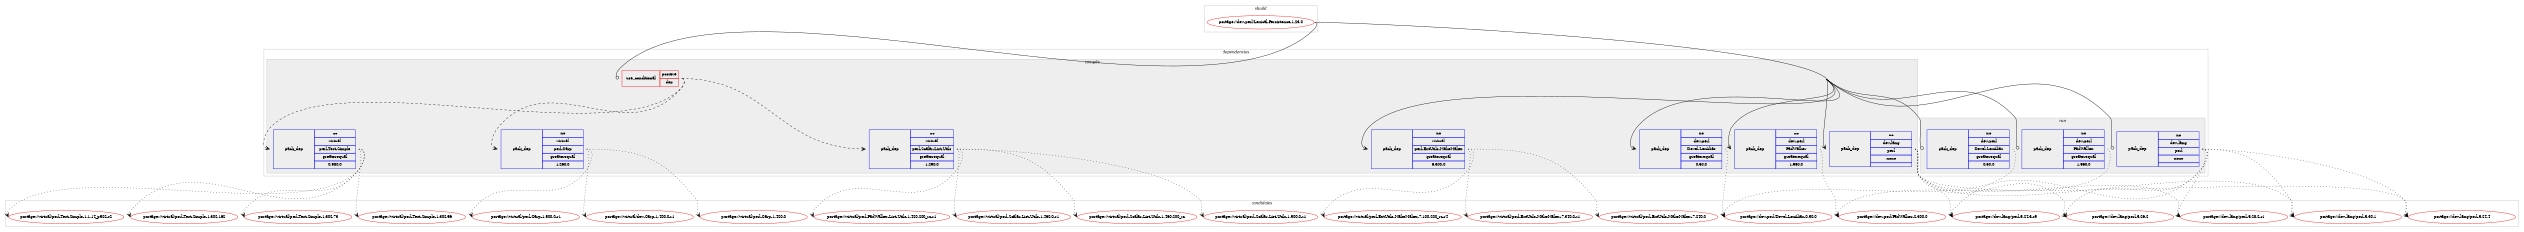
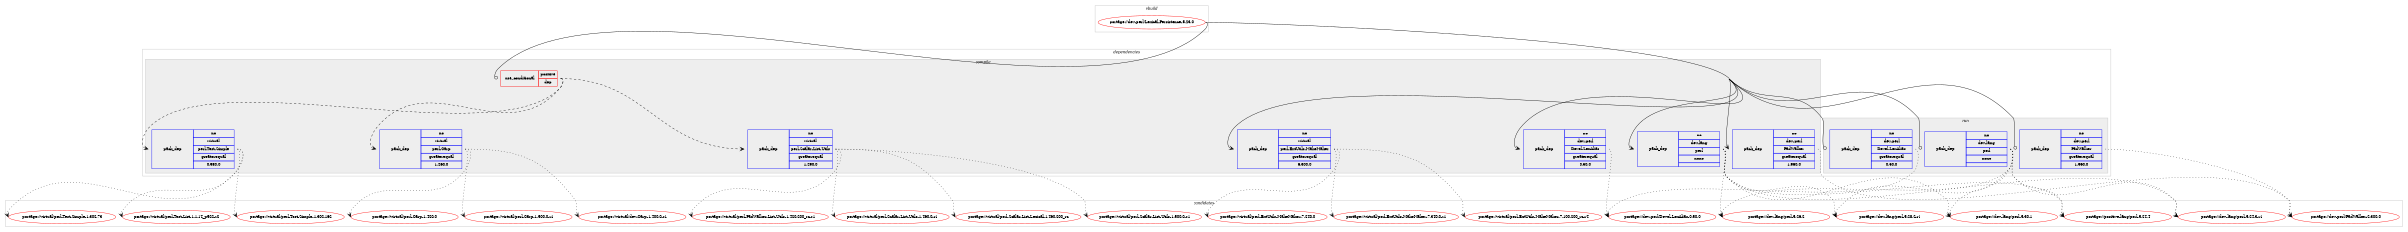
  digraph {
    compound=true
    concentrate=true
    fontname="DejaVu Serif"
    fontsize=10
    newrank=true
    rankdir=TB
    ranksep=1.5
    node [color=red fontname="DejaVu Serif" fontsize=10]
    edge [arrowhead=vee fontname="DejaVu Serif" headport=w style=dotted tailport=e weight=100]
-   n1 [label="portage://dev-perl/Lexical-Persistence-1.23.0" width=4]
+   n1 [label="portage://dev-perl/Lexical-Persistence-5.23.0" width=4]
    n2 [color=blue label=<<TABLE BORDER="0" CELLBORDER="1" CELLSPACING="0" CELLPADDING="4" WIDTH="220"><TR><TD ROWSPAN="6" CELLPADDING="30">pack_dep</TD></TR><TR><TD WIDTH="110">no</TD></TR><TR><TD>virtual</TD></TR><TR><TD>perl-Carp</TD></TR><TR><TD>greaterequal</TD></TR><TR><TD>1.260.0</TD></TR></TABLE>> shape=none]
    n3 [color=blue label=<<TABLE BORDER="0" CELLBORDER="1" CELLSPACING="0" CELLPADDING="4" WIDTH="220"><TR><TD ROWSPAN="6" CELLPADDING="30">pack_dep</TD></TR><TR><TD WIDTH="110">no</TD></TR><TR><TD>virtual</TD></TR><TR><TD>perl-Scalar-List-Utils</TD></TR><TR><TD>greaterequal</TD></TR><TR><TD>1.290.0</TD></TR></TABLE>> shape=none]
    n4 [color=blue label=<<TABLE BORDER="0" CELLBORDER="1" CELLSPACING="0" CELLPADDING="4" WIDTH="220"><TR><TD ROWSPAN="6" CELLPADDING="30">pack_dep</TD></TR><TR><TD WIDTH="110">no</TD></TR><TR><TD>virtual</TD></TR><TR><TD>perl-Test-Simple</TD></TR><TR><TD>greaterequal</TD></TR><TR><TD>0.980.0</TD></TR></TABLE>> shape=none]
    n5 [label=<<TABLE BORDER="0" CELLBORDER="1" CELLSPACING="0" CELLPADDING="4"><TR><TD ROWSPAN="3" CELLPADDING="10">use_conditional</TD></TR><TR><TD>positive</TD></TR><TR><TD>dep</TD></TR></TABLE>> shape=none]
    n6 [color=blue label=<<TABLE BORDER="0" CELLBORDER="1" CELLSPACING="0" CELLPADDING="4" WIDTH="220"><TR><TD ROWSPAN="6" CELLPADDING="30">pack_dep</TD></TR><TR><TD WIDTH="110">no</TD></TR><TR><TD>dev-lang</TD></TR><TR><TD>perl</TD></TR><TR><TD>none</TD></TR><TR><TD></TD></TR></TABLE>> shape=none]
    n7 [color=blue label=<<TABLE BORDER="0" CELLBORDER="1" CELLSPACING="0" CELLPADDING="4" WIDTH="220"><TR><TD ROWSPAN="6" CELLPADDING="30">pack_dep</TD></TR><TR><TD WIDTH="110">no</TD></TR><TR><TD>dev-perl</TD></TR><TR><TD>Devel-LexAlias</TD></TR><TR><TD>greaterequal</TD></TR><TR><TD>0.50.0</TD></TR></TABLE>> shape=none]
    n8 [color=blue label=<<TABLE BORDER="0" CELLBORDER="1" CELLSPACING="0" CELLPADDING="4" WIDTH="220"><TR><TD ROWSPAN="6" CELLPADDING="30">pack_dep</TD></TR><TR><TD WIDTH="110">no</TD></TR><TR><TD>dev-perl</TD></TR><TR><TD>PadWalker</TD></TR><TR><TD>greaterequal</TD></TR><TR><TD>1.960.0</TD></TR></TABLE>> shape=none]
    n9 [color=blue label=<<TABLE BORDER="0" CELLBORDER="1" CELLSPACING="0" CELLPADDING="4" WIDTH="220"><TR><TD ROWSPAN="6" CELLPADDING="30">pack_dep</TD></TR><TR><TD WIDTH="110">no</TD></TR><TR><TD>virtual</TD></TR><TR><TD>perl-ExtUtils-MakeMaker</TD></TR><TR><TD>greaterequal</TD></TR><TR><TD>6.300.0</TD></TR></TABLE>> shape=none]
    n10 [color=blue label=<<TABLE BORDER="0" CELLBORDER="1" CELLSPACING="0" CELLPADDING="4" WIDTH="220"><TR><TD ROWSPAN="6" CELLPADDING="30">pack_dep</TD></TR><TR><TD WIDTH="110">no</TD></TR><TR><TD>dev-lang</TD></TR><TR><TD>perl</TD></TR><TR><TD>none</TD></TR><TR><TD></TD></TR></TABLE>> shape=none]
    n11 [color=blue label=<<TABLE BORDER="0" CELLBORDER="1" CELLSPACING="0" CELLPADDING="4" WIDTH="220"><TR><TD ROWSPAN="6" CELLPADDING="30">pack_dep</TD></TR><TR><TD WIDTH="110">no</TD></TR><TR><TD>dev-perl</TD></TR><TR><TD>Devel-LexAlias</TD></TR><TR><TD>greaterequal</TD></TR><TR><TD>0.50.0</TD></TR></TABLE>> shape=none]
    n12 [color=blue label=<<TABLE BORDER="0" CELLBORDER="1" CELLSPACING="0" CELLPADDING="4" WIDTH="220"><TR><TD ROWSPAN="6" CELLPADDING="30">pack_dep</TD></TR><TR><TD WIDTH="110">no</TD></TR><TR><TD>dev-perl</TD></TR><TR><TD>PadWalker</TD></TR><TR><TD>greaterequal</TD></TR><TR><TD>1.960.0</TD></TR></TABLE>> shape=none]
    n13 [label="portage://virtual/perl-Carp-1.500.0-r1" width=4]
    n14 [label="portage://virtual/perl-Carp-1.420.0" width=4]
    n15 [label="portage://virtual/dev-Carp-1.400.0-r1" width=4]
    n16 [label="portage://virtual/perl-Scalar-List-Utils-1.500.0-r1" width=4]
-   n17 [label="portage://virtual/perl-Scalar-List-Utils-1.460.200_rc" width=4]
+   n17 [label="portage://virtual/perl-Scalar-List-Lexical-1.460.200_rc" width=4]
    n18 [label="portage://virtual/perl-Scalar-List-Utils-1.460.0-r1" width=4]
    n19 [label="portage://virtual/perl-PadWalker-List-Utils-1.420.200_rc-r1" width=4]
-   n20 [label="portage://virtual/perl-Test-Simple-1.302.96" width=4]
    n21 [label="portage://virtual/perl-Test-Simple-1.302.73" width=4]
    n22 [label="portage://virtual/perl-Test-Simple-1.302.162" width=4]
-   n23 [label="portage://virtual/perl-Test-Simple-1.1.14_p522-r2" width=4]
+   n23 [label="portage://virtual/perl-Test-List-1.1.14_p522-r2" width=4]
    n24 [label="portage://dev-lang/perl-5.30.1" width=4]
    n25 [label="portage://dev-lang/perl-5.28.2-r1" width=4]
    n26 [label="portage://dev-lang/perl-5.26.2" width=4]
-   n27 [label="portage://dev-lang/perl-5.24.4" width=4]
-   n28 [label="portage://dev-lang/perl-5.24.3-r9" width=4]
+   n27 [label="portage://positive-lang/perl-5.24.4" width=4]
+   n28 [label="portage://dev-lang/perl-5.24.3-r1" width=4]
    n29 [label="portage://dev-perl/Devel-LexAlias-0.50.0" width=4]
    n30 [label="portage://dev-perl/PadWalker-2.300.0" width=4]
    n31 [label="portage://virtual/perl-ExtUtils-MakeMaker-7.340.0-r1" width=4]
    n32 [label="portage://virtual/perl-ExtUtils-MakeMaker-7.240.0" width=4]
    n33 [label="portage://virtual/perl-ExtUtils-MakeMaker-7.100.200_rc-r4" width=4]
    subgraph cluster_1 {
      color=gray
      label=<<i>ebuild</i>>
      rank=same
      n1
    }
    subgraph cluster_2 {
      color=gray
      label=<<i>dependencies</i>>
      subgraph cluster_3 {
        color=gray
        fillcolor="#eeeeee"
        label=<<i>compile</i>>
        style=filled
        subgraph sub_4 {
          color=gray
          fillcolor="#eeeeee"
          label=<<i>compile</i>>
          style=filled
          n5
          subgraph sub_5 {
            color=gray
            fillcolor="#eeeeee"
            label=<<i>compile</i>>
            style=filled
            n2
          }
          subgraph sub_6 {
            color=gray
            fillcolor="#eeeeee"
            label=<<i>compile</i>>
            style=filled
            n3
          }
          subgraph sub_7 {
            color=gray
            fillcolor="#eeeeee"
            label=<<i>compile</i>>
            style=filled
            n4
          }
        }
        subgraph sub_8 {
          color=gray
          fillcolor="#eeeeee"
          label=<<i>compile</i>>
          style=filled
          n6
        }
        subgraph sub_9 {
          color=gray
          fillcolor="#eeeeee"
          label=<<i>compile</i>>
          style=filled
          n7
        }
        subgraph sub_10 {
          color=gray
          fillcolor="#eeeeee"
          label=<<i>compile</i>>
          style=filled
          n8
        }
        subgraph sub_11 {
          color=gray
          fillcolor="#eeeeee"
          label=<<i>compile</i>>
          style=filled
          n9
        }
      }
      subgraph cluster_12 {
        color=gray
        fillcolor="#eeeeee"
        label=<<i>compile and run</i>>
        style=filled
      }
      subgraph cluster_13 {
        color=gray
        fillcolor="#eeeeee"
        label=<<i>run</i>>
        style=filled
        subgraph sub_14 {
          color=gray
          fillcolor="#eeeeee"
          label=<<i>run</i>>
          style=filled
          n10
        }
        subgraph sub_15 {
          color=gray
          fillcolor="#eeeeee"
          label=<<i>run</i>>
          style=filled
          n11
        }
        subgraph sub_16 {
          color=gray
          fillcolor="#eeeeee"
          label=<<i>run</i>>
          style=filled
          n12
        }
      }
    }
    subgraph cluster_17 {
      color=gray
      label=<<i>candidates</i>>
      rank=same
      subgraph sub_18 {
        color=black
        label=<<i>candidates</i>>
        nodesep=1
        rank=same
        n13
        n14
        n15
      }
      subgraph sub_19 {
        color=black
        label=<<i>candidates</i>>
        nodesep=1
        rank=same
        n16
        n17
        n18
        n19
      }
      subgraph sub_20 {
        color=black
        label=<<i>candidates</i>>
        nodesep=1
        rank=same
-       n20
        n21
        n22
        n23
      }
      subgraph sub_21 {
        color=black
        label=<<i>candidates</i>>
        nodesep=1
        rank=same
        n24
        n25
        n26
        n27
        n28
      }
      subgraph sub_22 {
        color=black
        label=<<i>candidates</i>>
        nodesep=1
        rank=same
        n29
      }
      subgraph sub_23 {
        color=black
        label=<<i>candidates</i>>
        nodesep=1
        rank=same
        n30
      }
      subgraph sub_24 {
        color=black
        label=<<i>candidates</i>>
        nodesep=1
        rank=same
        n31
        n32
        n33
      }
      subgraph sub_25 {
        color=black
        label=<<i>candidates</i>>
        nodesep=1
        rank=same
        n24
        n25
        n26
        n27
        n28
      }
      subgraph sub_26 {
        color=black
        label=<<i>candidates</i>>
        nodesep=1
        rank=same
        n29
      }
      subgraph sub_27 {
        color=black
        label=<<i>candidates</i>>
        nodesep=1
        rank=same
        n30
      }
    }
    n1 -> n5 [arrowhead=odot style=solid weight=20]
    n1 -> n6 [style=solid weight=20]
    n1 -> n7 [style=solid weight=20]
    n1 -> n8 [style=solid weight=20]
    n1 -> n9 [style=solid weight=20]
    n1 -> n10 [arrowhead=odot style=solid weight=20]
    n1 -> n11 [arrowhead=odot style=solid weight=20]
    n1 -> n12 [arrowhead=odot style=solid weight=20]
    n2 -> n13
    n2 -> n14
    n2 -> n15
    n3 -> n16
    n3 -> n17
    n3 -> n18
    n3 -> n19
-   n4 -> n20
    n4 -> n21
    n4 -> n22
    n4 -> n23
    n5 -> n2 [style=dashed weight=20]
    n5 -> n3 [style=dashed weight=20]
    n5 -> n4 [style=dashed weight=20]
    n6 -> n24
    n6 -> n25
    n6 -> n26
    n6 -> n27
    n6 -> n28
    n7 -> n29
    n8 -> n30
    n9 -> n31
    n9 -> n32
    n9 -> n33
    n10 -> n24
    n10 -> n25
    n10 -> n26
    n10 -> n27
    n10 -> n28
    n11 -> n29
    n12 -> n30
  }
